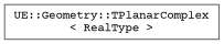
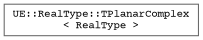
  digraph {
    rankdir=LR
    fontname="Courier Prime"
-   n1 [color=grey40 fillcolor=white fontname="Courier Prime" fontsize=10 height=0.2 label="UE::Geometry::TPlanarComplex\l\< RealType \>" shape=box style=filled width=0.4]
+   n1 [color=grey40 fillcolor=white fontname="Courier Prime" fontsize=10 height=0.2 label="UE::RealType::TPlanarComplex\l\< RealType \>" shape=box style=filled width=0.4]
  }
